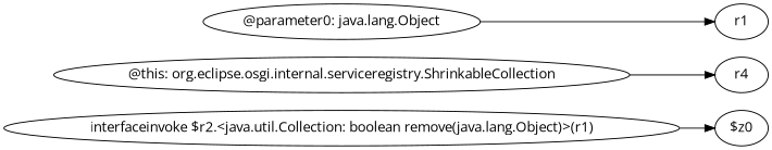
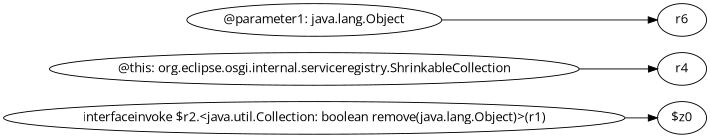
  digraph {
    fontname="Open Sans"
    rankdir=LR
    node [fontname="Open Sans"]
    edge [fontname="Open Sans"]
    n1 [label="interfaceinvoke $r2.<java.util.Collection: boolean remove(java.lang.Object)>(r1)"]
    n2 [label="$z0"]
    n3 [label="@this: org.eclipse.osgi.internal.serviceregistry.ShrinkableCollection"]
    n4 [label=r4]
-   n5 [label="@parameter0: java.lang.Object"]
-   n6 [label=r1]
+   n5 [label="@parameter1: java.lang.Object"]
+   n6 [label=r6]
    n1 -> n2
    n3 -> n4
    n5 -> n6
  }
